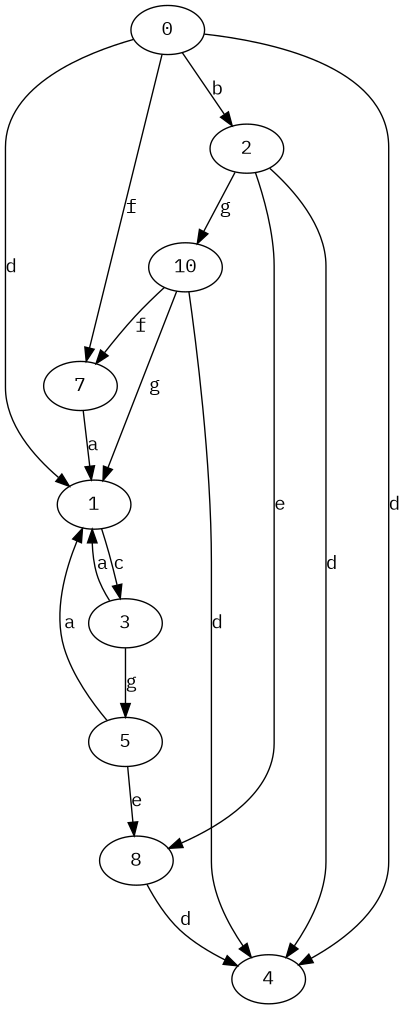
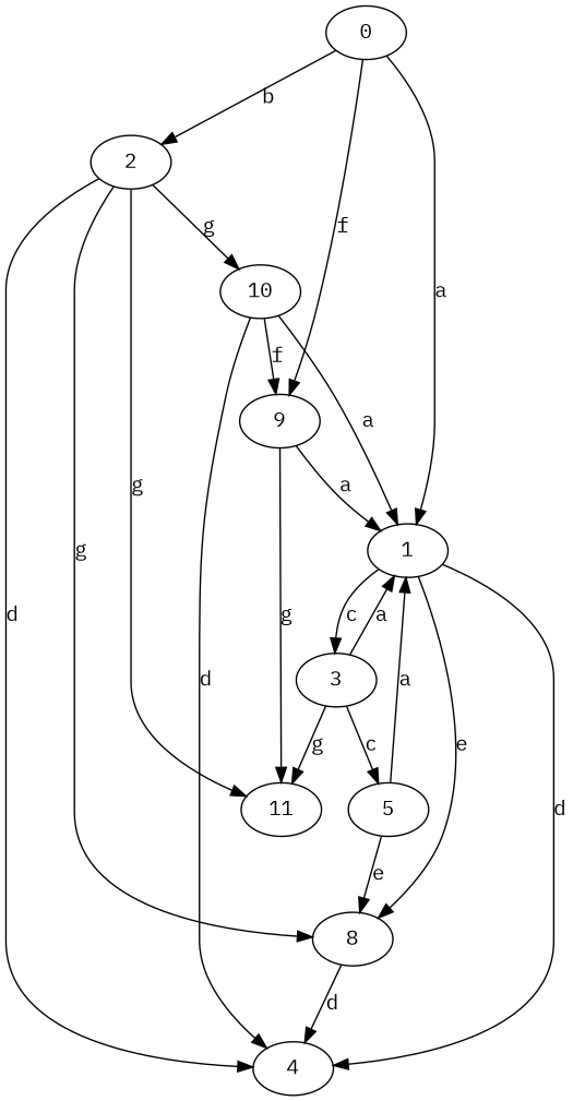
  strict digraph {
    fontname="IBM Plex Mono"
    node [fontname="IBM Plex Mono"]
    edge [fontname="IBM Plex Mono"]
    1
    3
    8
+   11
    5
    n6 [label=4]
    2
    10
-   9 [label=7]
+   9
    0
    1 -> 3 [label=c]
+   1 -> 8 [label=e]
    3 -> 1 [label=a]
-   3 -> 5 [label=g]
+   3 -> 11 [label=g]
+   3 -> 5 [label=c]
    8 -> n6 [label=d]
    5 -> 1 [label=a]
    5 -> 8 [label=e]
-   2 -> 8 [label=e]
+   2 -> 8 [label=g]
+   2 -> 11 [label=g]
    2 -> n6 [label=d]
    2 -> 10 [label=g]
-   10 -> 1 [label=g]
+   10 -> 1 [label=a]
    10 -> n6 [label=d]
    10 -> 9 [label=f]
    9 -> 1 [label=a]
-   0 -> 1 [label=d]
-   0 -> n6 [label=d]
+   9 -> 11 [label=g]
+   0 -> 1 [label=a]
+   1 -> n6 [label=d]
    0 -> 2 [label=b]
    0 -> 9 [label=f]
  }
